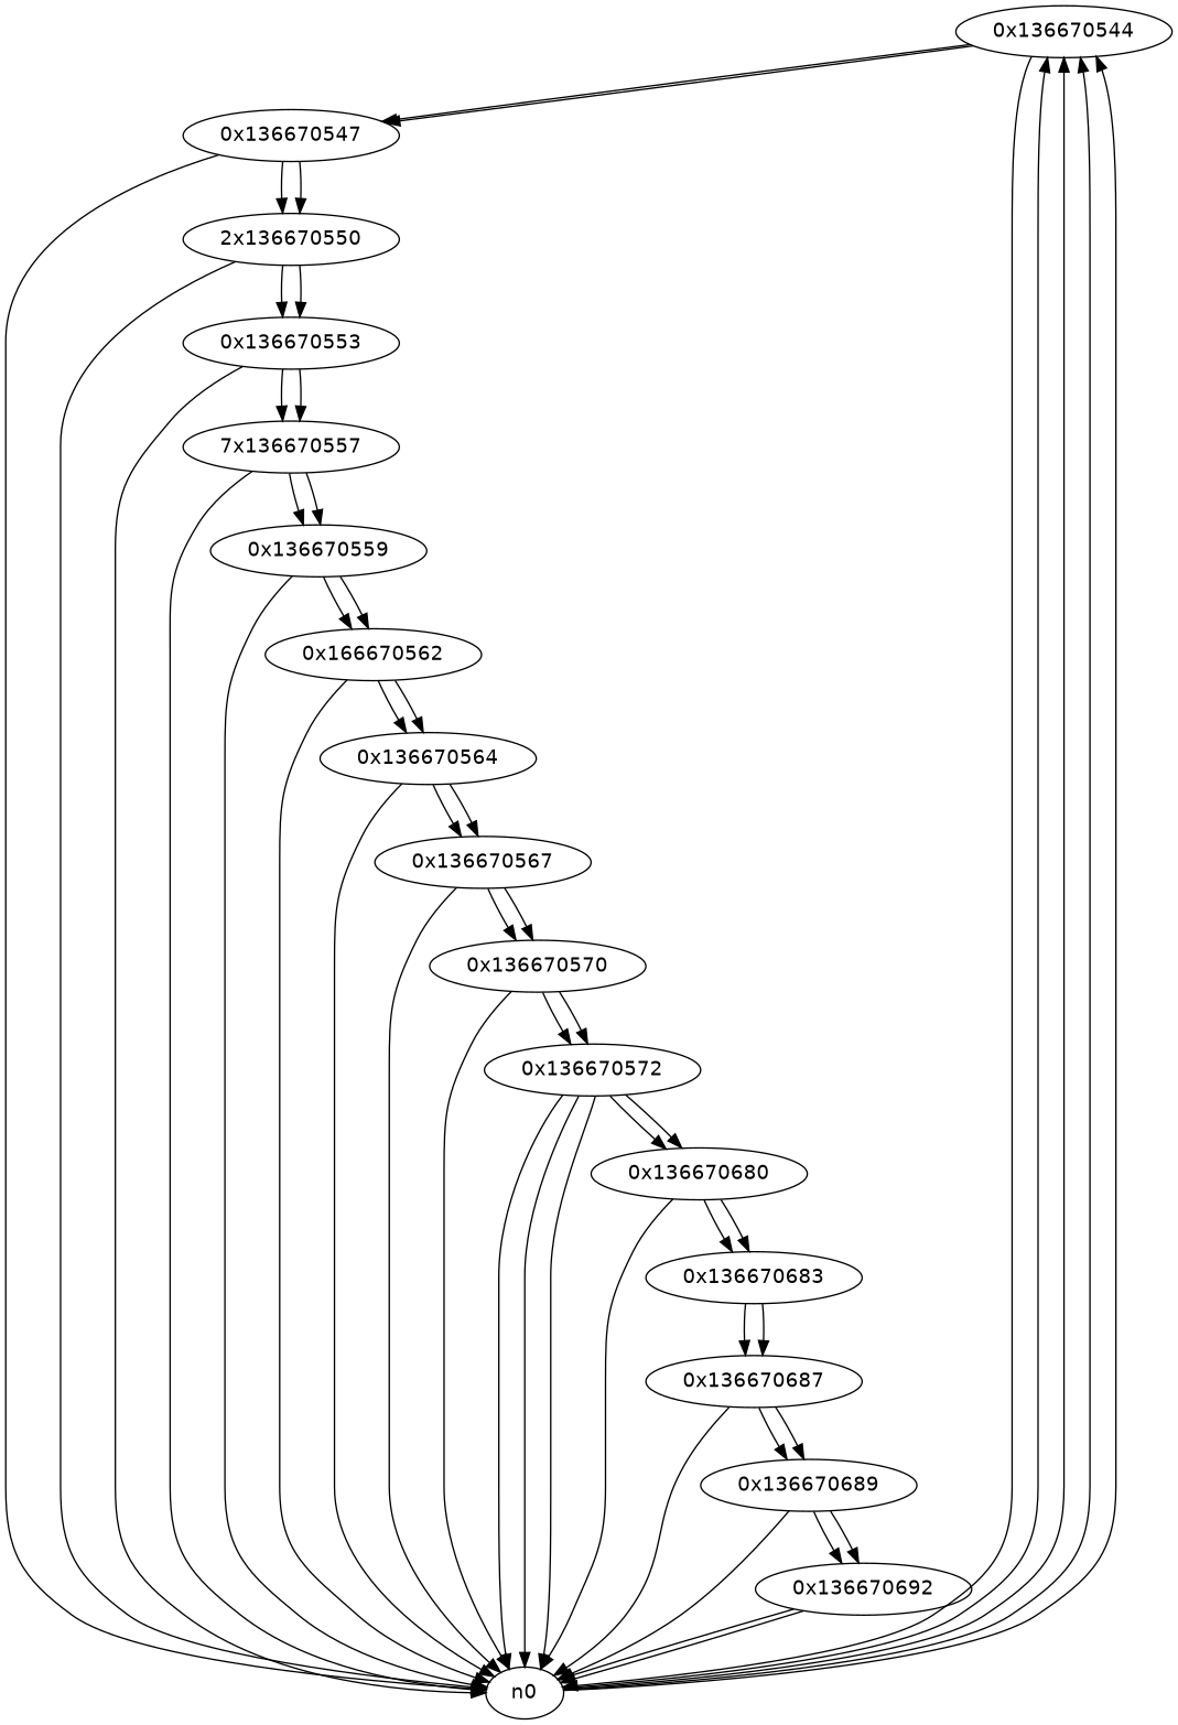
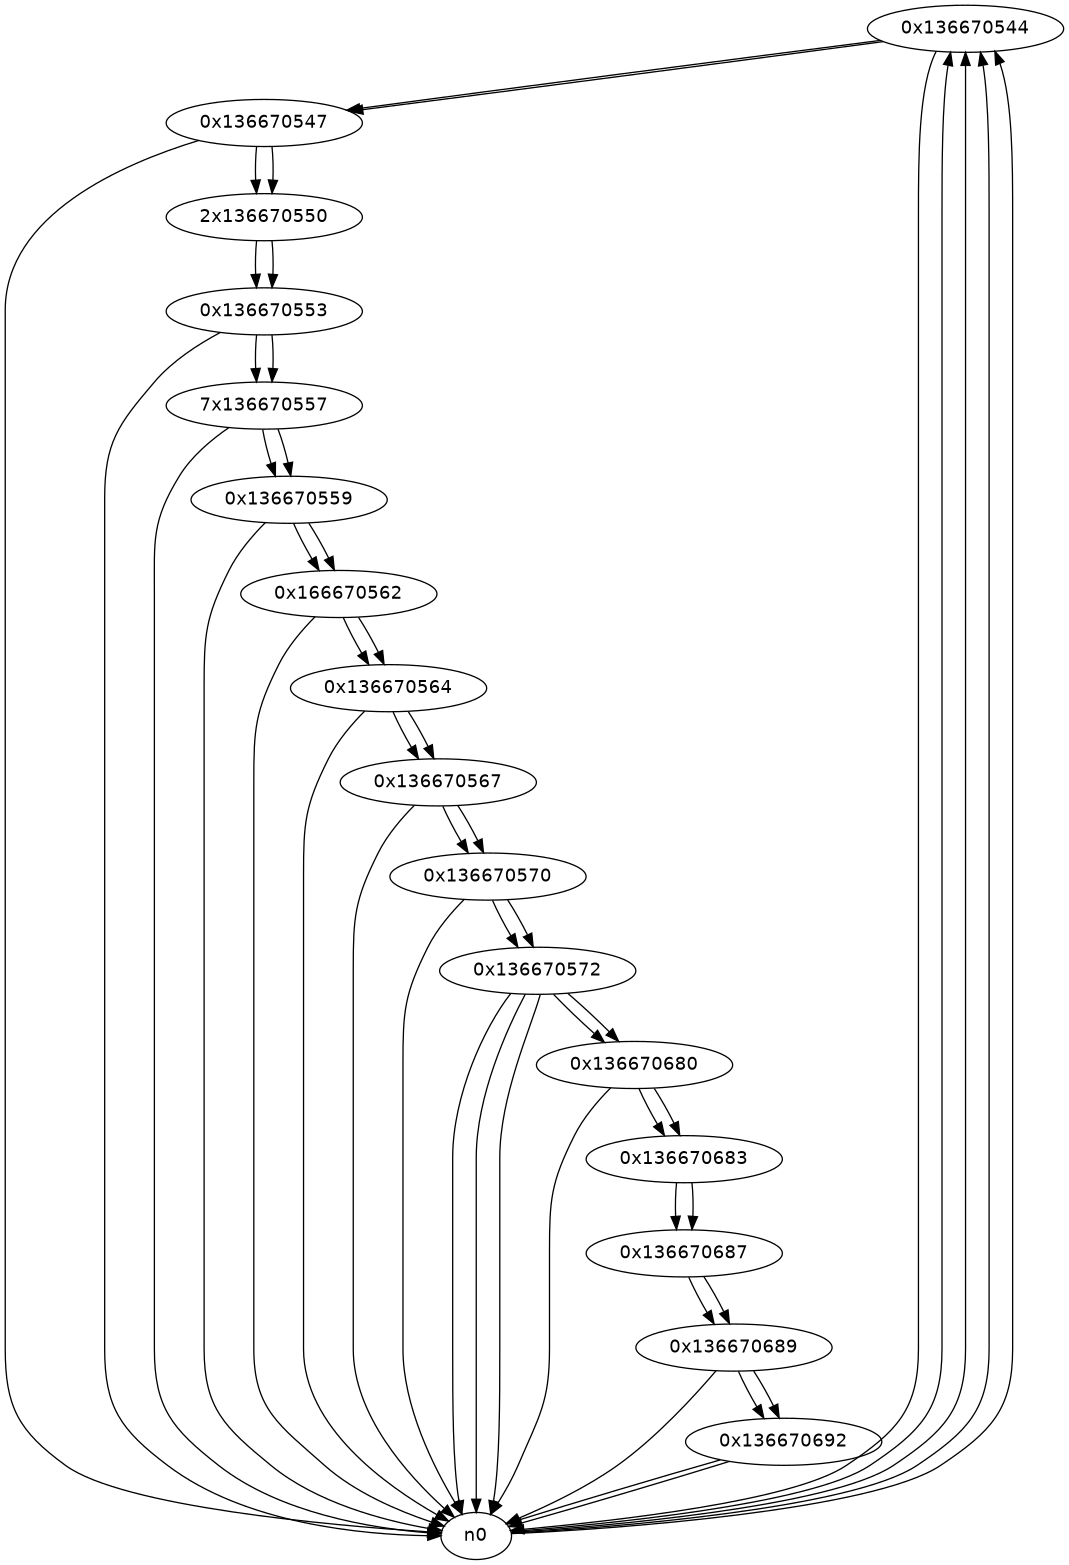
  digraph {
    fontname="DejaVu Sans"
    node [fontname="DejaVu Sans"]
    edge [fontname="DejaVu Sans"]
    n1 [label="0x136670544"]
    n2 [label="0x136670547"]
    n0
    n3 [label="2x136670550"]
    n4 [label="0x136670553"]
    n5 [label="7x136670557"]
    n6 [label="0x136670559"]
    n7 [label="0x166670562"]
    n8 [label="0x136670564"]
    n9 [label="0x136670567"]
    n10 [label="0x136670570"]
    n11 [label="0x136670572"]
    n12 [label="0x136670680"]
    n13 [label="0x136670683"]
    n14 [label="0x136670687"]
    n15 [label="0x136670689"]
    n16 [label="0x136670692"]
    n1 -> n2
    n1 -> n2
    n1 -> n0
    n2 -> n0
    n2 -> n3
    n2 -> n3
    n0 -> n1
    n0 -> n1
    n0 -> n1
    n0 -> n1
-   n3 -> n0
    n3 -> n4
    n3 -> n4
    n4 -> n0
    n4 -> n5
    n4 -> n5
    n5 -> n0
    n5 -> n6
    n5 -> n6
    n6 -> n0
    n6 -> n7
    n6 -> n7
    n7 -> n0
    n7 -> n8
    n7 -> n8
    n8 -> n0
    n8 -> n9
    n8 -> n9
    n9 -> n0
    n9 -> n10
    n9 -> n10
    n10 -> n0
    n10 -> n11
    n10 -> n11
    n11 -> n0
    n11 -> n0
    n11 -> n0
    n11 -> n12
    n11 -> n12
    n12 -> n0
    n12 -> n13
    n12 -> n13
    n13 -> n14
    n13 -> n14
-   n14 -> n0
    n14 -> n15
    n14 -> n15
    n15 -> n0
    n15 -> n16
    n15 -> n16
    n16 -> n0
    n16 -> n0
  }
